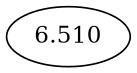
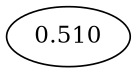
  digraph {
    ordering=out
    rankdir=TD
-   n1 [color=black label=6.510 shape=ellipse]
+   n1 [color=black label=0.510 shape=ellipse]
  }
